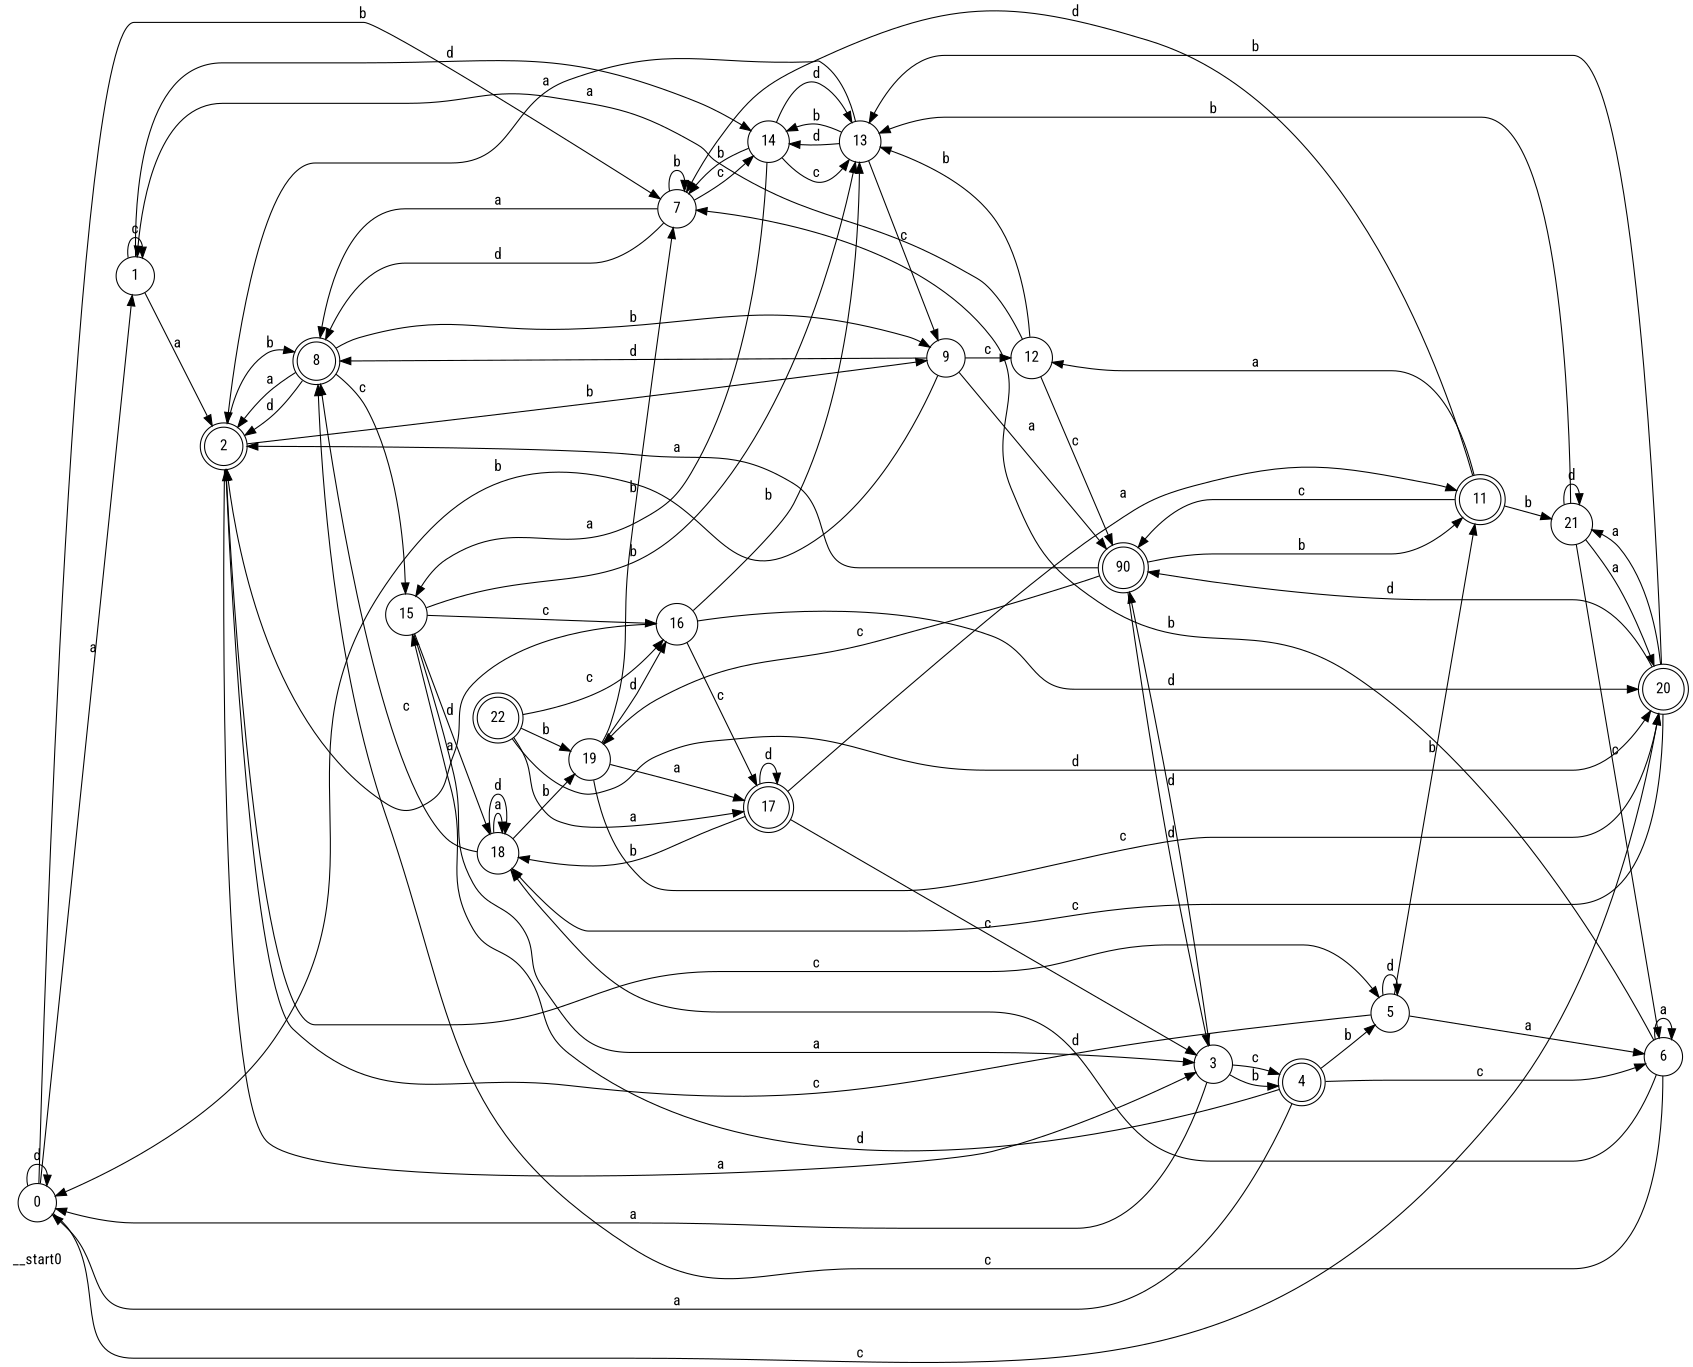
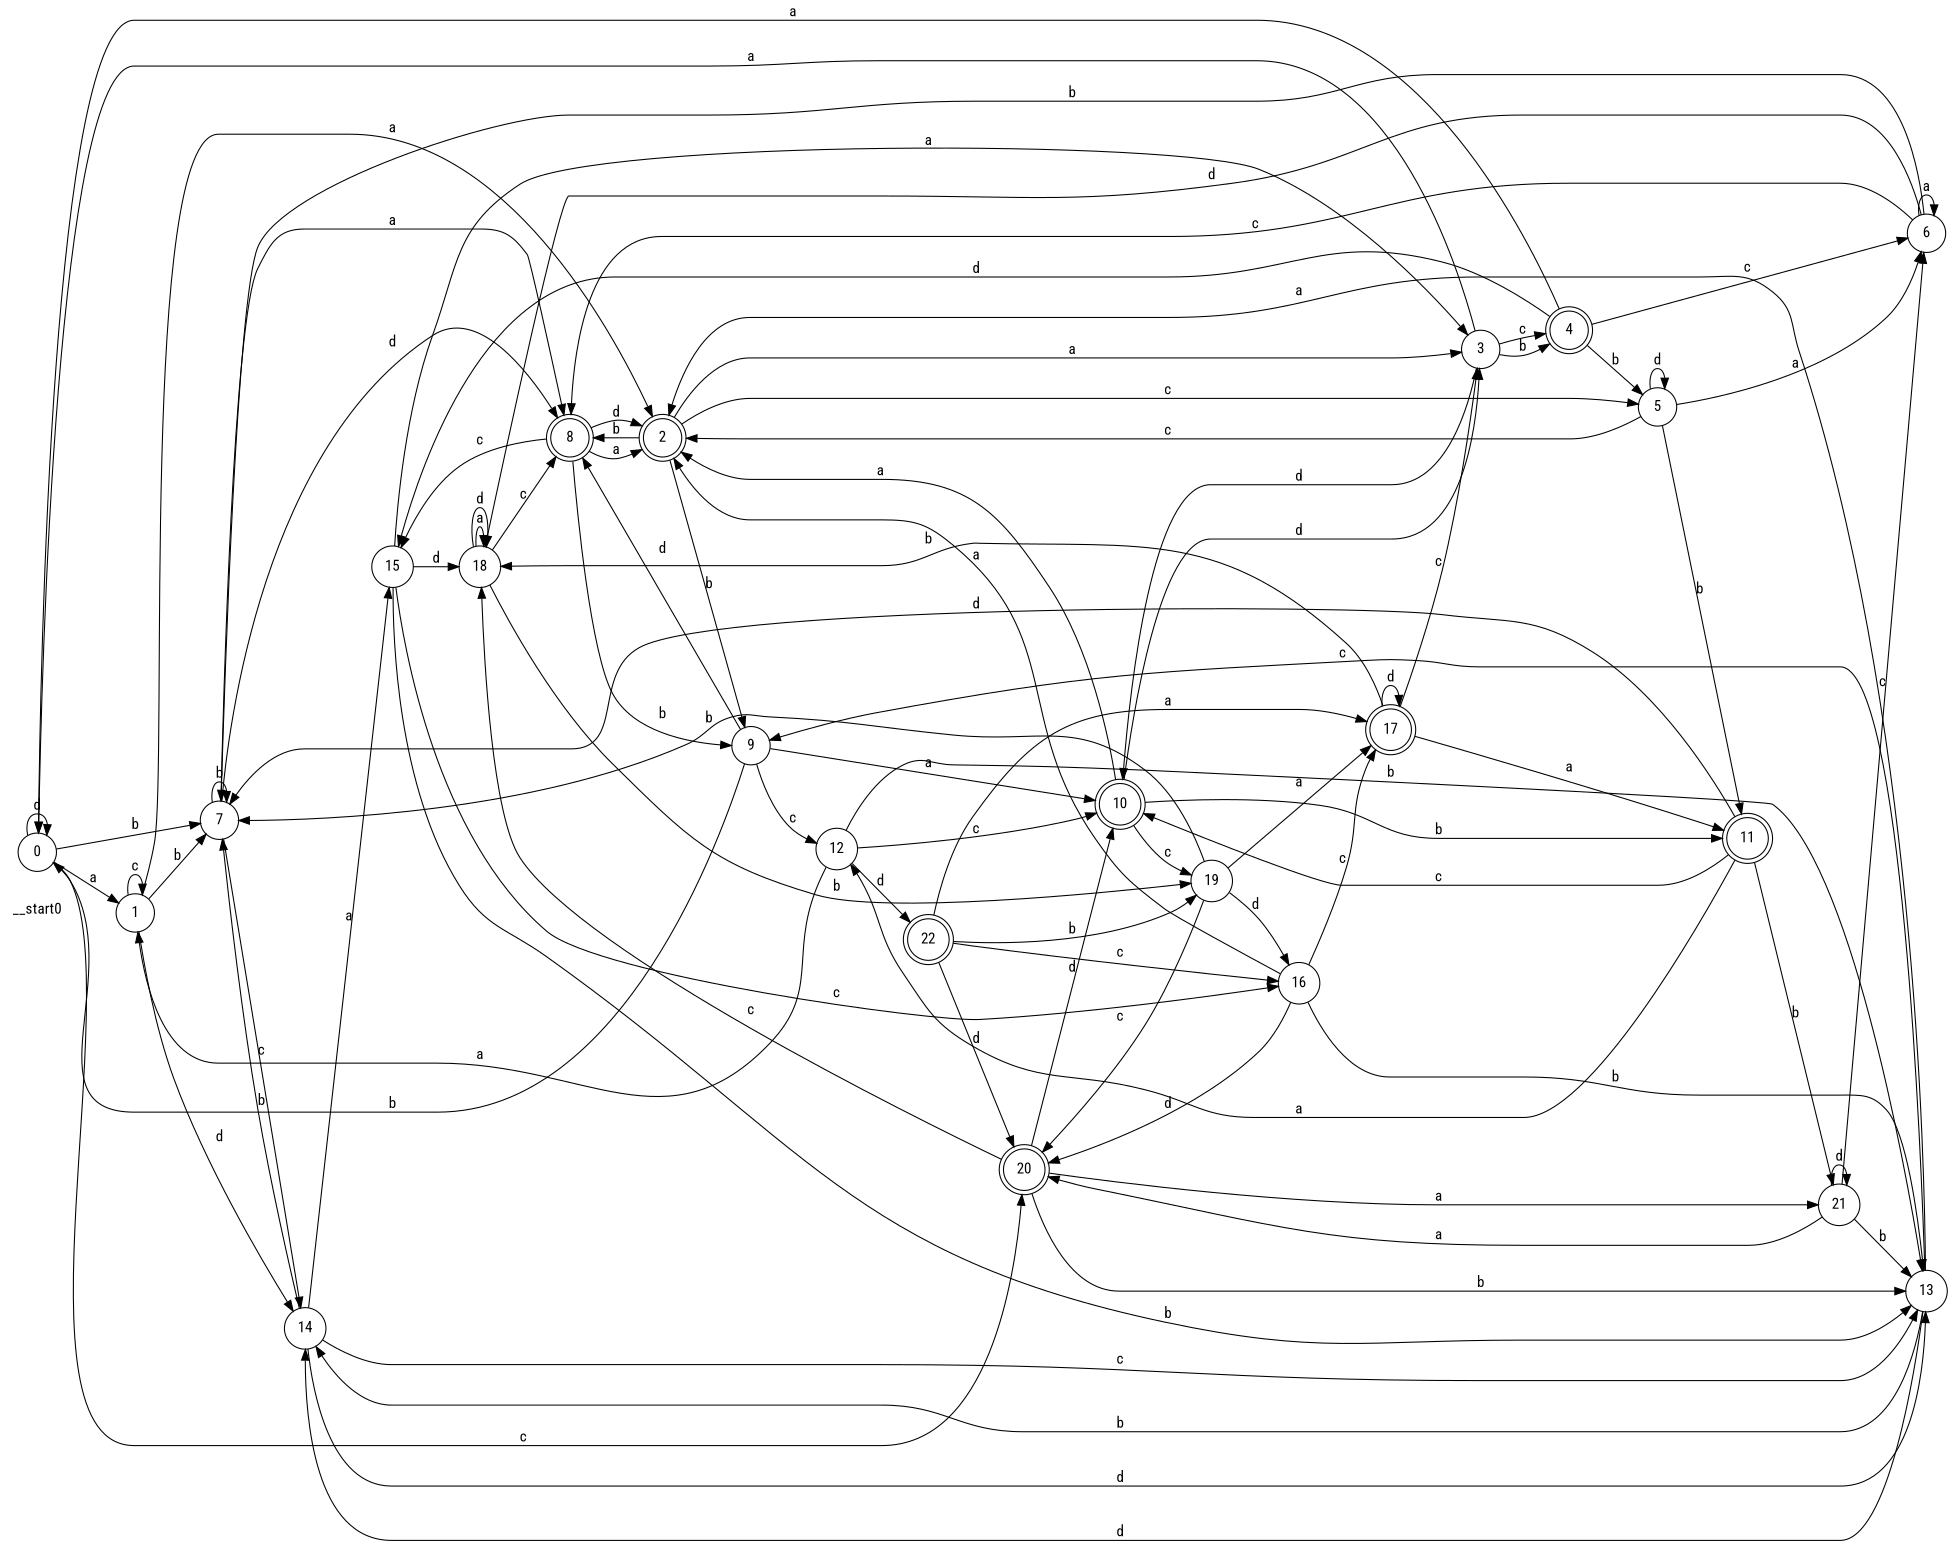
  digraph {
    fontname="Roboto Condensed"
    rankdir=LR
    node [fontname="Roboto Condensed" shape=circle color=black fillcolor=white style=filled]
    edge [fontname="Roboto Condensed"]
    __start0 [shape=none color="" fillcolor="" style=""]
    n2 [label=0]
    n3 [label=1]
    n4 [label=7]
    n5 [label=20 shape=doublecircle style="rounded,filled"]
    n6 [label=2 shape=doublecircle style="rounded,filled"]
    n7 [label=14]
    n8 [label=8 shape=doublecircle style="rounded,filled"]
-   n9 [label=90 shape=doublecircle style="rounded,filled"]
+   n9 [label=10 shape=doublecircle style="rounded,filled"]
    n10 [label=18]
    n11 [label=21]
    n12 [label=13]
    n13 [label=3]
    n14 [label=5]
    n15 [label=9]
    n16 [label=15]
    n17 [label=4 shape=doublecircle style="rounded,filled"]
    n18 [label=6]
    n19 [label=11 shape=doublecircle style="rounded,filled"]
    n20 [label=12]
    n21 [label=19]
    n22 [label=16]
    n23 [label=22 shape=doublecircle style="rounded,filled"]
    n24 [label=17 shape=doublecircle style="rounded,filled"]
    n2 -> n2 [label=d]
    n2 -> n3 [label=a]
    n2 -> n4 [label=b]
    n2 -> n5 [label=c]
    n3 -> n3 [label=c]
+   n3 -> n4 [label=b]
    n3 -> n6 [label=a]
    n3 -> n7 [label=d]
    n4 -> n4 [label=b]
    n4 -> n7 [label=c]
    n4 -> n8 [label=a]
    n4 -> n8 [label=d]
    n5 -> n9 [label=d]
    n5 -> n10 [label=c]
    n5 -> n11 [label=a]
    n5 -> n12 [label=b]
    n6 -> n8 [label=b]
    n6 -> n13 [label=a]
    n6 -> n14 [label=c]
    n6 -> n15 [label=b]
    n7 -> n4 [label=b]
    n7 -> n12 [label=c]
    n7 -> n12 [label=d]
    n7 -> n16 [label=a]
    n8 -> n6 [label=a]
    n8 -> n6 [label=d]
    n8 -> n15 [label=b]
    n8 -> n16 [label=c]
    n9 -> n6 [label=a]
    n9 -> n13 [label=d]
    n9 -> n19 [label=b]
    n9 -> n21 [label=c]
    n10 -> n8 [label=c]
    n10 -> n10 [label=a]
    n10 -> n10 [label=d]
    n10 -> n21 [label=b]
    n11 -> n5 [label=a]
    n11 -> n11 [label=d]
    n11 -> n12 [label=b]
    n11 -> n18 [label=c]
    n12 -> n6 [label=a]
    n12 -> n7 [label=b]
    n12 -> n7 [label=d]
    n12 -> n15 [label=c]
    n13 -> n2 [label=a]
    n13 -> n9 [label=d]
    n13 -> n17 [label=b]
    n13 -> n17 [label=c]
    n14 -> n6 [label=c]
    n14 -> n14 [label=d]
    n14 -> n18 [label=a]
    n14 -> n19 [label=b]
    n15 -> n2 [label=b]
    n15 -> n8 [label=d]
    n15 -> n9 [label=a]
    n15 -> n20 [label=c]
    n16 -> n10 [label=d]
    n16 -> n12 [label=b]
    n16 -> n13 [label=a]
    n16 -> n22 [label=c]
    n17 -> n2 [label=a]
    n17 -> n14 [label=b]
    n17 -> n16 [label=d]
    n17 -> n18 [label=c]
    n18 -> n4 [label=b]
    n18 -> n8 [label=c]
    n18 -> n10 [label=d]
    n18 -> n18 [label=a]
    n19 -> n4 [label=d]
    n19 -> n9 [label=c]
    n19 -> n11 [label=b]
    n19 -> n20 [label=a]
    n20 -> n3 [label=a]
    n20 -> n9 [label=c]
    n20 -> n12 [label=b]
+   n20 -> n23 [label=d]
    n21 -> n4 [label=b]
    n21 -> n5 [label=c]
    n21 -> n22 [label=d]
    n21 -> n24 [label=a]
    n22 -> n5 [label=d]
    n22 -> n6 [label=a]
    n22 -> n12 [label=b]
    n22 -> n24 [label=c]
    n23 -> n5 [label=d]
    n23 -> n21 [label=b]
    n23 -> n22 [label=c]
    n23 -> n24 [label=a]
    n24 -> n10 [label=b]
    n24 -> n13 [label=c]
    n24 -> n19 [label=a]
    n24 -> n24 [label=d]
  }
